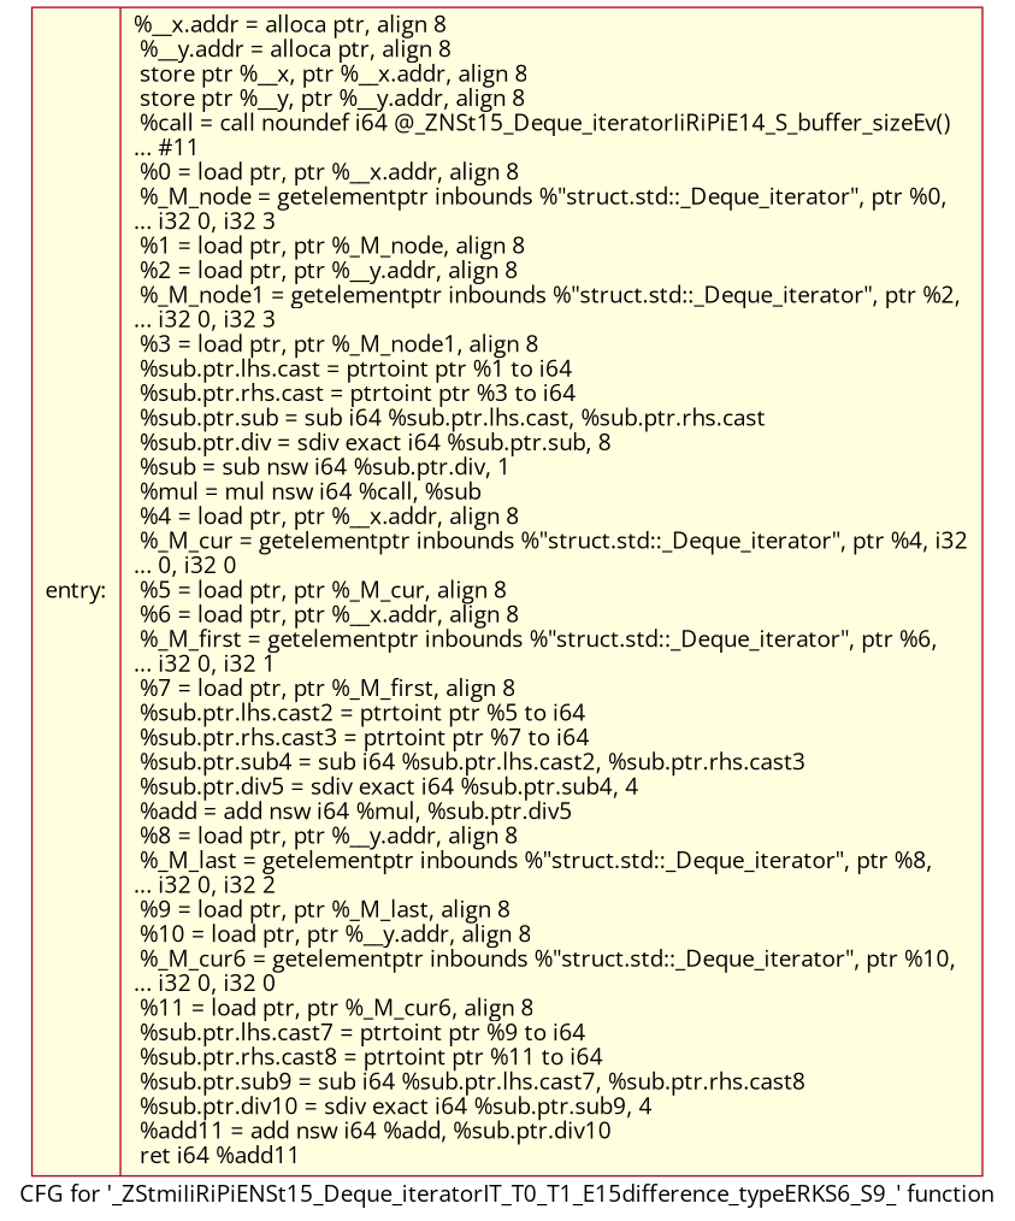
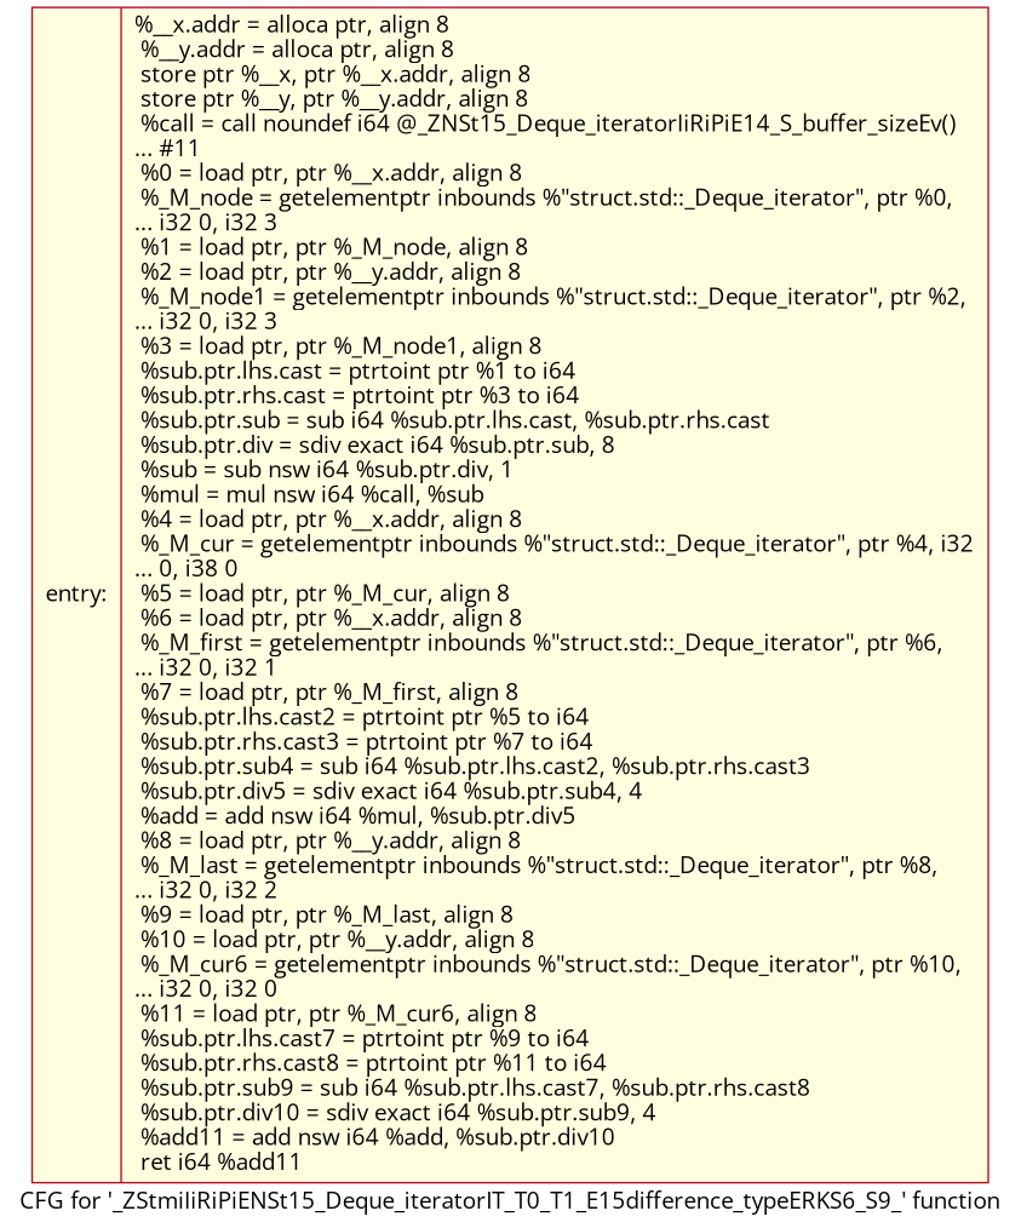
  digraph {
    label="CFG for '_ZStmiIiRiPiENSt15_Deque_iteratorIT_T0_T1_E15difference_typeERKS6_S9_' function"
    rankdir=LR
    fontname="Open Sans"
-   n1 [color="#b70d28ff" fillcolor=lightyellow fontname="Open Sans" label="{entry:\l|  %__x.addr = alloca ptr, align 8\l  %__y.addr = alloca ptr, align 8\l  store ptr %__x, ptr %__x.addr, align 8\l  store ptr %__y, ptr %__y.addr, align 8\l  %call = call noundef i64 @_ZNSt15_Deque_iteratorIiRiPiE14_S_buffer_sizeEv()\l... #11\l  %0 = load ptr, ptr %__x.addr, align 8\l  %_M_node = getelementptr inbounds %\"struct.std::_Deque_iterator\", ptr %0,\l... i32 0, i32 3\l  %1 = load ptr, ptr %_M_node, align 8\l  %2 = load ptr, ptr %__y.addr, align 8\l  %_M_node1 = getelementptr inbounds %\"struct.std::_Deque_iterator\", ptr %2,\l... i32 0, i32 3\l  %3 = load ptr, ptr %_M_node1, align 8\l  %sub.ptr.lhs.cast = ptrtoint ptr %1 to i64\l  %sub.ptr.rhs.cast = ptrtoint ptr %3 to i64\l  %sub.ptr.sub = sub i64 %sub.ptr.lhs.cast, %sub.ptr.rhs.cast\l  %sub.ptr.div = sdiv exact i64 %sub.ptr.sub, 8\l  %sub = sub nsw i64 %sub.ptr.div, 1\l  %mul = mul nsw i64 %call, %sub\l  %4 = load ptr, ptr %__x.addr, align 8\l  %_M_cur = getelementptr inbounds %\"struct.std::_Deque_iterator\", ptr %4, i32\l... 0, i32 0\l  %5 = load ptr, ptr %_M_cur, align 8\l  %6 = load ptr, ptr %__x.addr, align 8\l  %_M_first = getelementptr inbounds %\"struct.std::_Deque_iterator\", ptr %6,\l... i32 0, i32 1\l  %7 = load ptr, ptr %_M_first, align 8\l  %sub.ptr.lhs.cast2 = ptrtoint ptr %5 to i64\l  %sub.ptr.rhs.cast3 = ptrtoint ptr %7 to i64\l  %sub.ptr.sub4 = sub i64 %sub.ptr.lhs.cast2, %sub.ptr.rhs.cast3\l  %sub.ptr.div5 = sdiv exact i64 %sub.ptr.sub4, 4\l  %add = add nsw i64 %mul, %sub.ptr.div5\l  %8 = load ptr, ptr %__y.addr, align 8\l  %_M_last = getelementptr inbounds %\"struct.std::_Deque_iterator\", ptr %8,\l... i32 0, i32 2\l  %9 = load ptr, ptr %_M_last, align 8\l  %10 = load ptr, ptr %__y.addr, align 8\l  %_M_cur6 = getelementptr inbounds %\"struct.std::_Deque_iterator\", ptr %10,\l... i32 0, i32 0\l  %11 = load ptr, ptr %_M_cur6, align 8\l  %sub.ptr.lhs.cast7 = ptrtoint ptr %9 to i64\l  %sub.ptr.rhs.cast8 = ptrtoint ptr %11 to i64\l  %sub.ptr.sub9 = sub i64 %sub.ptr.lhs.cast7, %sub.ptr.rhs.cast8\l  %sub.ptr.div10 = sdiv exact i64 %sub.ptr.sub9, 4\l  %add11 = add nsw i64 %add, %sub.ptr.div10\l  ret i64 %add11\l}" shape=record style=filled]
+   n1 [color="#b70d28ff" fillcolor=lightyellow fontname="Open Sans" label="{entry:\l|  %__x.addr = alloca ptr, align 8\l  %__y.addr = alloca ptr, align 8\l  store ptr %__x, ptr %__x.addr, align 8\l  store ptr %__y, ptr %__y.addr, align 8\l  %call = call noundef i64 @_ZNSt15_Deque_iteratorIiRiPiE14_S_buffer_sizeEv()\l... #11\l  %0 = load ptr, ptr %__x.addr, align 8\l  %_M_node = getelementptr inbounds %\"struct.std::_Deque_iterator\", ptr %0,\l... i32 0, i32 3\l  %1 = load ptr, ptr %_M_node, align 8\l  %2 = load ptr, ptr %__y.addr, align 8\l  %_M_node1 = getelementptr inbounds %\"struct.std::_Deque_iterator\", ptr %2,\l... i32 0, i32 3\l  %3 = load ptr, ptr %_M_node1, align 8\l  %sub.ptr.lhs.cast = ptrtoint ptr %1 to i64\l  %sub.ptr.rhs.cast = ptrtoint ptr %3 to i64\l  %sub.ptr.sub = sub i64 %sub.ptr.lhs.cast, %sub.ptr.rhs.cast\l  %sub.ptr.div = sdiv exact i64 %sub.ptr.sub, 8\l  %sub = sub nsw i64 %sub.ptr.div, 1\l  %mul = mul nsw i64 %call, %sub\l  %4 = load ptr, ptr %__x.addr, align 8\l  %_M_cur = getelementptr inbounds %\"struct.std::_Deque_iterator\", ptr %4, i32\l... 0, i38 0\l  %5 = load ptr, ptr %_M_cur, align 8\l  %6 = load ptr, ptr %__x.addr, align 8\l  %_M_first = getelementptr inbounds %\"struct.std::_Deque_iterator\", ptr %6,\l... i32 0, i32 1\l  %7 = load ptr, ptr %_M_first, align 8\l  %sub.ptr.lhs.cast2 = ptrtoint ptr %5 to i64\l  %sub.ptr.rhs.cast3 = ptrtoint ptr %7 to i64\l  %sub.ptr.sub4 = sub i64 %sub.ptr.lhs.cast2, %sub.ptr.rhs.cast3\l  %sub.ptr.div5 = sdiv exact i64 %sub.ptr.sub4, 4\l  %add = add nsw i64 %mul, %sub.ptr.div5\l  %8 = load ptr, ptr %__y.addr, align 8\l  %_M_last = getelementptr inbounds %\"struct.std::_Deque_iterator\", ptr %8,\l... i32 0, i32 2\l  %9 = load ptr, ptr %_M_last, align 8\l  %10 = load ptr, ptr %__y.addr, align 8\l  %_M_cur6 = getelementptr inbounds %\"struct.std::_Deque_iterator\", ptr %10,\l... i32 0, i32 0\l  %11 = load ptr, ptr %_M_cur6, align 8\l  %sub.ptr.lhs.cast7 = ptrtoint ptr %9 to i64\l  %sub.ptr.rhs.cast8 = ptrtoint ptr %11 to i64\l  %sub.ptr.sub9 = sub i64 %sub.ptr.lhs.cast7, %sub.ptr.rhs.cast8\l  %sub.ptr.div10 = sdiv exact i64 %sub.ptr.sub9, 4\l  %add11 = add nsw i64 %add, %sub.ptr.div10\l  ret i64 %add11\l}" shape=record style=filled]
  }
